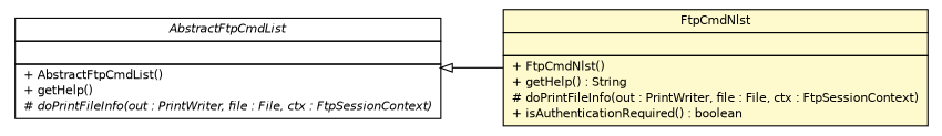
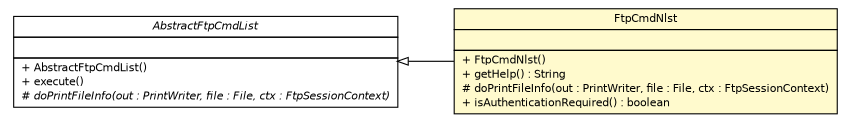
  digraph {
    nodesep=0.25
    ranksep=0.5
    rankdir=LR
    node [fontcolor=black fontname=Helvetica fontsize=10.0 shape=plaintext]
-   n1 [label=<<table title="com.apporiented.hermesftp.cmd.AbstractFtpCmdList" border="0" cellborder="1" cellspacing="0" cellpadding="2" port="p" href="../AbstractFtpCmdList.html"> 		<tr><td><table border="0" cellspacing="0" cellpadding="1"> <tr><td align="center" balign="center"><font face="Helvetica-Oblique"> AbstractFtpCmdList </font></td></tr> 		</table></td></tr> 		<tr><td><table border="0" cellspacing="0" cellpadding="1"> <tr><td align="left" balign="left">  </td></tr> 		</table></td></tr> 		<tr><td><table border="0" cellspacing="0" cellpadding="1"> <tr><td align="left" balign="left"> + AbstractFtpCmdList() </td></tr> <tr><td align="left" balign="left"> + getHelp() </td></tr> <tr><td align="left" balign="left"><font face="Helvetica-Oblique" point-size="10.0"> # doPrintFileInfo(out : PrintWriter, file : File, ctx : FtpSessionContext) </font></td></tr> 		</table></td></tr> 		</table>>]
+   n1 [label=<<table title="com.apporiented.hermesftp.cmd.AbstractFtpCmdList" border="0" cellborder="1" cellspacing="0" cellpadding="2" port="p" href="../AbstractFtpCmdList.html"> 		<tr><td><table border="0" cellspacing="0" cellpadding="1"> <tr><td align="center" balign="center"><font face="Helvetica-Oblique"> AbstractFtpCmdList </font></td></tr> 		</table></td></tr> 		<tr><td><table border="0" cellspacing="0" cellpadding="1"> <tr><td align="left" balign="left">  </td></tr> 		</table></td></tr> 		<tr><td><table border="0" cellspacing="0" cellpadding="1"> <tr><td align="left" balign="left"> + AbstractFtpCmdList() </td></tr> <tr><td align="left" balign="left"> + execute() </td></tr> <tr><td align="left" balign="left"><font face="Helvetica-Oblique" point-size="10.0"> # doPrintFileInfo(out : PrintWriter, file : File, ctx : FtpSessionContext) </font></td></tr> 		</table></td></tr> 		</table>>]
    n2 [label=<<table title="com.apporiented.hermesftp.cmd.impl.FtpCmdNlst" border="0" cellborder="1" cellspacing="0" cellpadding="2" port="p" bgcolor="lemonChiffon" href="./FtpCmdNlst.html"> 		<tr><td><table border="0" cellspacing="0" cellpadding="1"> <tr><td align="center" balign="center"> FtpCmdNlst </td></tr> 		</table></td></tr> 		<tr><td><table border="0" cellspacing="0" cellpadding="1"> <tr><td align="left" balign="left">  </td></tr> 		</table></td></tr> 		<tr><td><table border="0" cellspacing="0" cellpadding="1"> <tr><td align="left" balign="left"> + FtpCmdNlst() </td></tr> <tr><td align="left" balign="left"> + getHelp() : String </td></tr> <tr><td align="left" balign="left"> # doPrintFileInfo(out : PrintWriter, file : File, ctx : FtpSessionContext) </td></tr> <tr><td align="left" balign="left"> + isAuthenticationRequired() : boolean </td></tr> 		</table></td></tr> 		</table>>]
    n1 -> n2 [arrowtail=empty dir=back fontname=Helvetica fontsize=10 headport=p labelfontname=Helvetica labelfontsize=10 tailport=p]
  }
